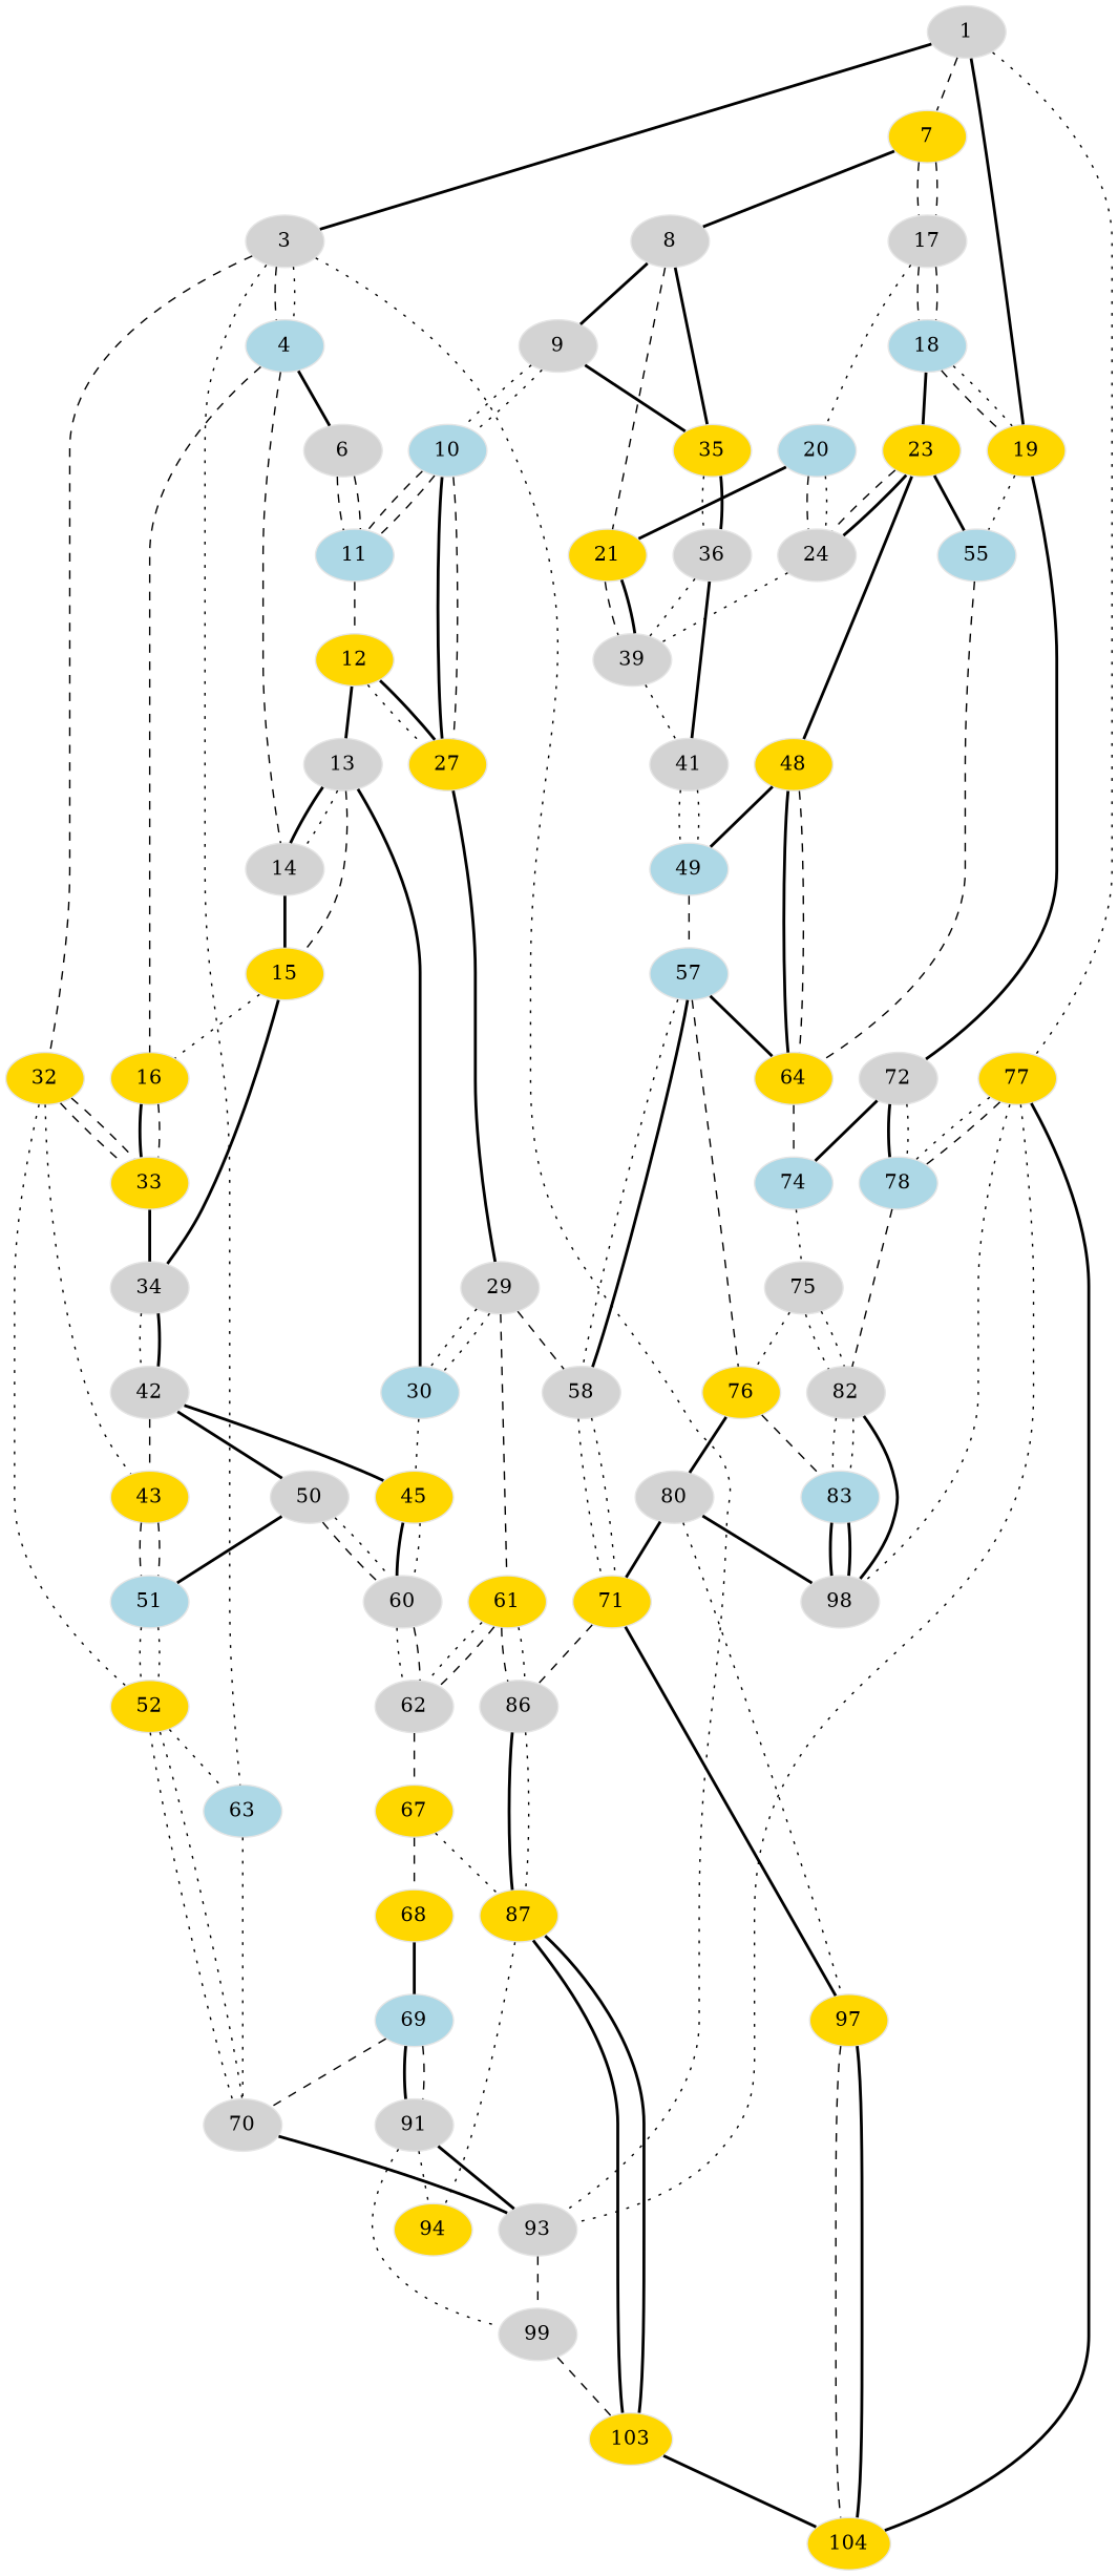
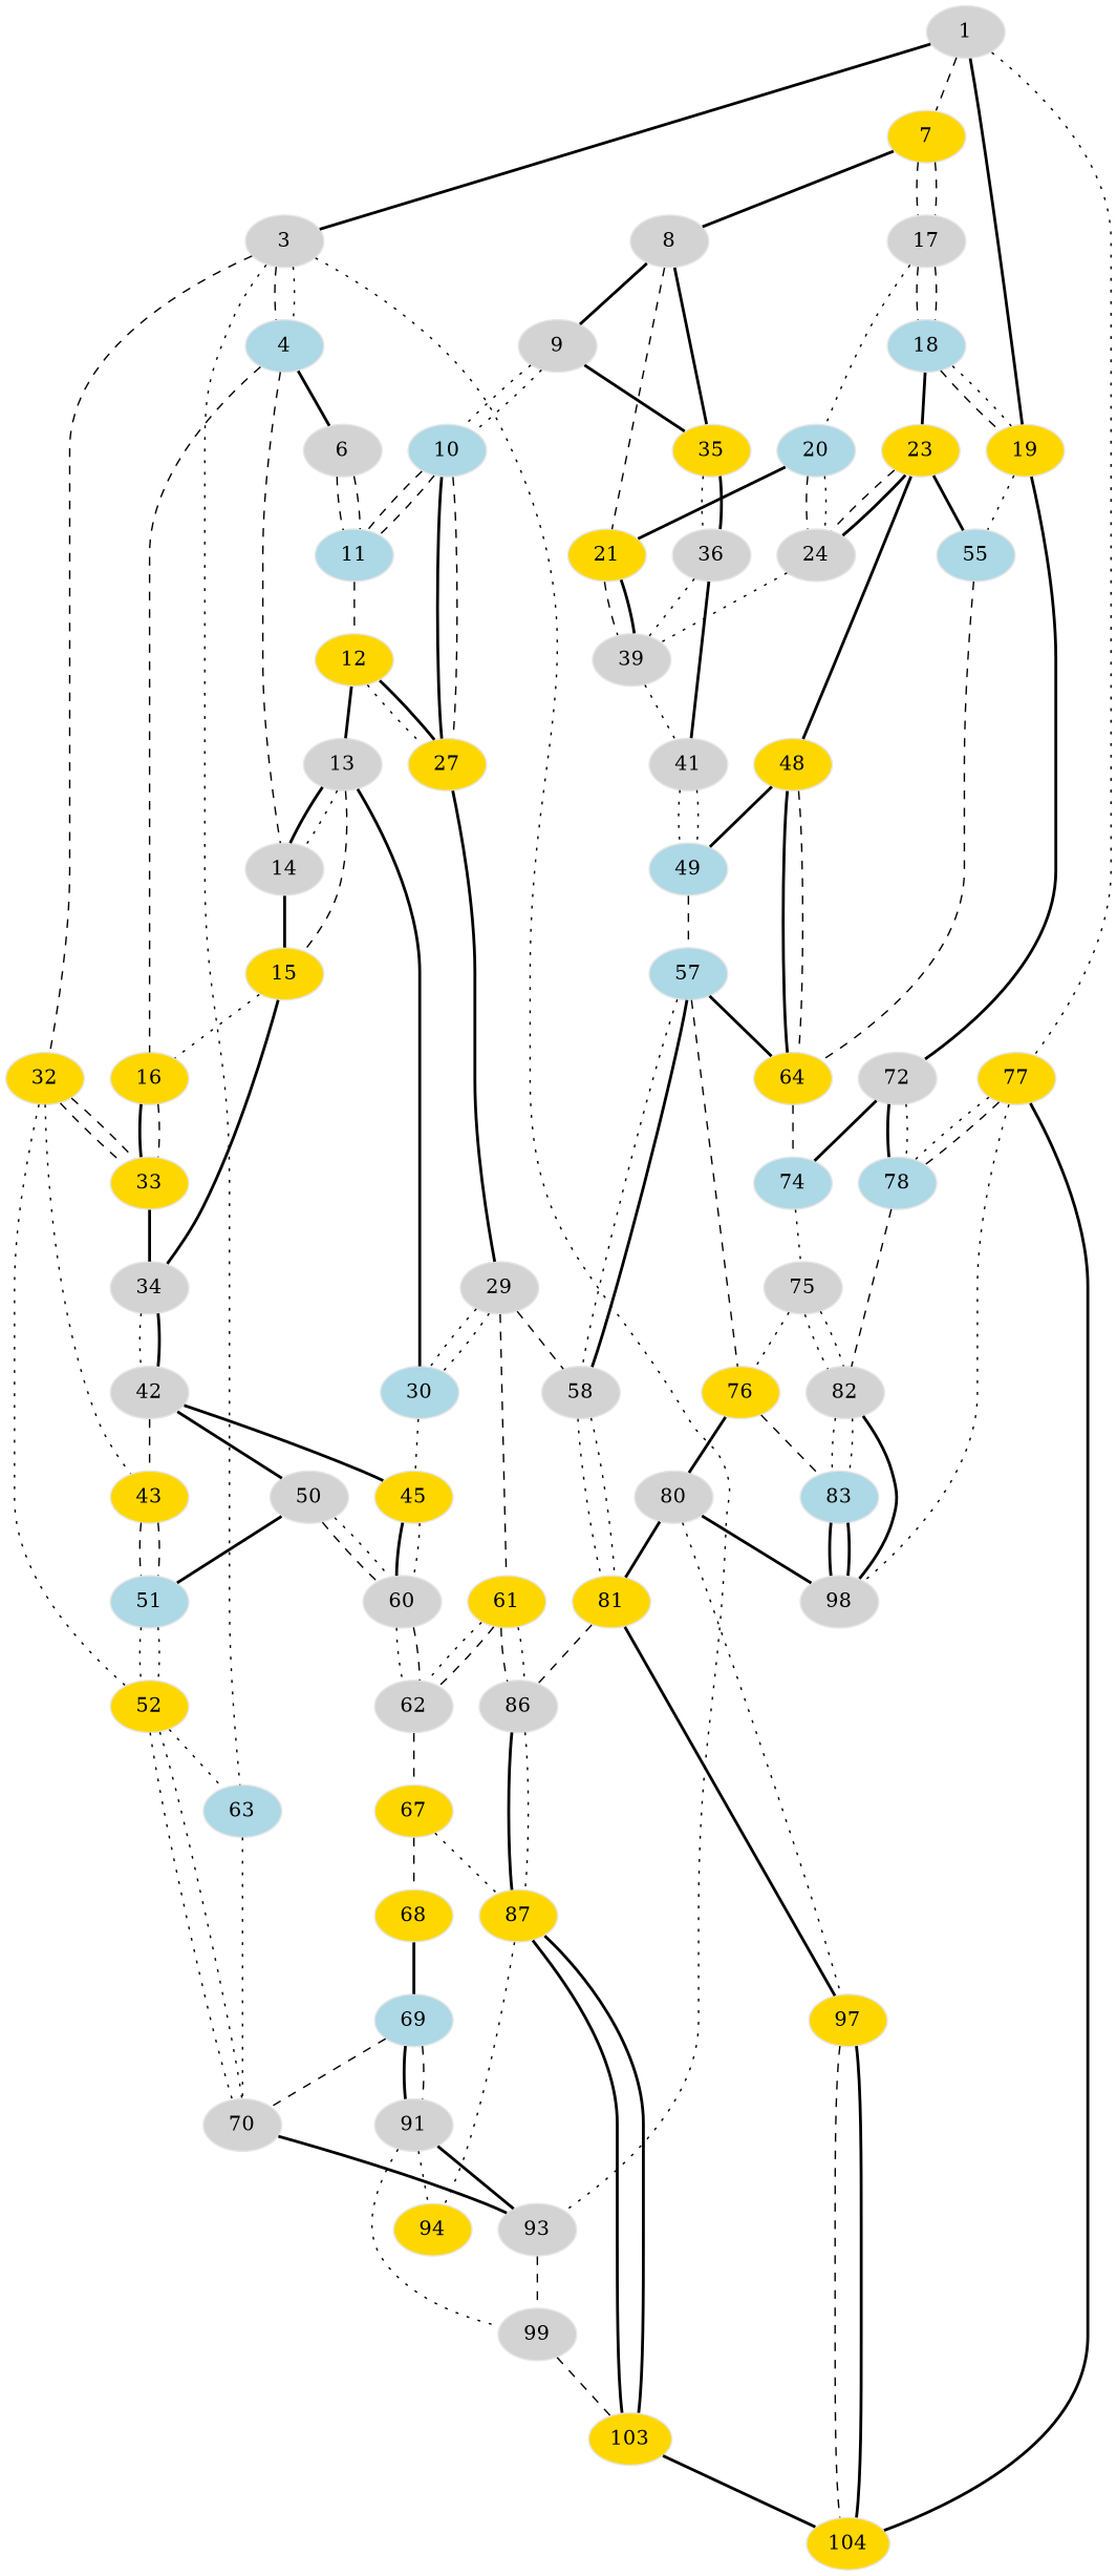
  graph {
    node [color=gray90 fillcolor=lightgrey style=filled]
    edge [style=dotted]
    1 [super="+2"]
    3 [super="+31"]
    7 [fillcolor=gold]
    19 [fillcolor=gold super="+54"]
    77 [fillcolor=gold super="+101"]
    4 [fillcolor=lightblue super="+5"]
    32 [fillcolor=gold super="+44"]
    63 [fillcolor=lightblue]
    93 [super="+95"]
    8 [super="+22"]
    17
    55 [fillcolor=lightblue]
    72 [super="+73"]
    78 [fillcolor=lightblue super="+84"]
    98 [super="+100"]
    104 [fillcolor=gold]
    6
    14
    16 [fillcolor=gold]
    33 [fillcolor=gold]
    43 [fillcolor=gold]
    52 [fillcolor=gold super="+53"]
    70 [super="+71"]
    99 [super="+102"]
    11 [fillcolor=lightblue]
    15 [fillcolor=gold super="+26"]
    12 [fillcolor=gold]
    9
    21 [fillcolor=gold]
    35 [fillcolor=gold]
    18 [fillcolor=lightblue]
    20 [fillcolor=lightblue]
    10 [fillcolor=lightblue]
    39 [super="+40"]
    36 [super="+37"]
    27 [fillcolor=gold super="+28"]
    29 [super="+59"]
    13 [super="+25"]
    30 [fillcolor=lightblue]
    34
    45 [fillcolor=gold]
    42 [super="+46"]
    23 [fillcolor=gold super="+47"]
    24
    48 [fillcolor=gold]
    64 [fillcolor=gold super="+66"]
    74 [fillcolor=lightblue]
    41
    49 [fillcolor=lightblue super="+56"]
    58
    61 [fillcolor=gold]
-   81 [fillcolor=gold super="+90" label=71]
+   81 [fillcolor=gold super="+90"]
    62
    86
    60
    51 [fillcolor=lightblue]
    50
    57 [fillcolor=lightblue super="+65"]
    76 [fillcolor=gold super="+79"]
    80 [super="+96"]
    83 [fillcolor=lightblue]
    97 [fillcolor=gold]
    67 [fillcolor=gold super="+89"]
    87 [fillcolor=gold super="+88"]
    68 [fillcolor=gold]
    75
    69 [fillcolor=lightblue]
    94 [fillcolor=gold]
    103 [fillcolor=gold]
    91 [super="+92"]
    82 [super="+85"]
    1 -- 3 [style=bold]
    1 -- 7 [style=dashed]
    1 -- 19 [style=bold]
    1 -- 77
    3 -- 4 [style=dashed]
    3 -- 4
    3 -- 32 [style=dashed]
    3 -- 63
    3 -- 93
    7 -- 8 [style=bold]
    7 -- 17 [style=dashed]
    7 -- 17 [style=dashed]
    19 -- 55
    19 -- 72 [style=bold]
-   77 -- 93
    77 -- 78
    77 -- 78 [style=dashed]
    77 -- 98
    77 -- 104 [style=bold]
    4 -- 6 [style=bold]
    4 -- 14 [style=dashed]
    4 -- 16 [style=dashed]
    32 -- 33 [style=dashed]
    32 -- 33 [style=dashed]
    32 -- 43
    32 -- 52
    63 -- 70
    93 -- 99 [style=dashed]
    8 -- 9 [style=bold]
    8 -- 21 [style=dashed]
    8 -- 35 [style=bold]
    17 -- 18 [style=dashed]
    17 -- 18 [style=dashed]
    17 -- 20
    55 -- 64 [style=dashed]
    72 -- 78 [style=bold weight=2]
    72 -- 78
    72 -- 74 [style=bold]
    78 -- 82 [style=dashed]
    6 -- 11 [style=dashed]
    6 -- 11 [style=dashed]
    14 -- 15 [style=bold]
    16 -- 33 [style=bold]
    16 -- 33 [style=dashed]
    33 -- 34 [style=bold]
    43 -- 51 [style=dashed]
    43 -- 51 [style=dashed]
    52 -- 63
    52 -- 70
    52 -- 70
    70 -- 93 [style=bold]
    99 -- 103 [style=dashed]
    11 -- 12 [style=dashed]
    15 -- 16
    15 -- 34 [style=bold]
    12 -- 27
    12 -- 27 [style=bold]
    12 -- 13 [style=bold]
    9 -- 35 [style=bold]
    9 -- 10
    9 -- 10
    21 -- 39 [style=dashed]
    21 -- 39 [style=bold]
    35 -- 36
    35 -- 36 [style=bold]
    18 -- 19 [style=dashed]
    18 -- 19
    18 -- 23 [style=bold]
    20 -- 21 [style=bold]
    20 -- 24 [style=dashed]
    20 -- 24
    10 -- 11 [style=dashed]
    10 -- 11 [style=dashed]
    10 -- 27 [style=bold]
    10 -- 27 [style=dashed]
    39 -- 41
    36 -- 39
    36 -- 41 [style=bold]
    27 -- 29 [style=bold]
    29 -- 30
    29 -- 30
    29 -- 58 [style=dashed]
    29 -- 61 [style=dashed]
    13 -- 14 [style=bold]
    13 -- 14
    13 -- 15 [style=dashed]
    13 -- 30 [style=bold]
    30 -- 45
    34 -- 42
    34 -- 42 [style=bold]
    45 -- 60 [style=bold]
    45 -- 60
    42 -- 43 [style=dashed]
    42 -- 45 [style=bold]
    42 -- 50 [style=bold]
    23 -- 55 [style=bold]
    23 -- 24 [style=dashed]
    23 -- 24 [style=bold]
    23 -- 48 [style=bold]
    24 -- 39
    48 -- 64 [style=bold]
    48 -- 64 [style=dashed]
    48 -- 49 [style=bold]
    64 -- 74 [style=dashed]
    74 -- 75
    41 -- 49
    41 -- 49
    49 -- 57 [style=dashed]
    58 -- 81
    58 -- 81
    61 -- 62
    61 -- 62 [style=dashed]
    61 -- 86 [style=dashed]
    61 -- 86
    81 -- 86 [style=dashed]
    81 -- 97 [style=bold]
    62 -- 67 [style=dashed]
    86 -- 87 [style=bold]
    86 -- 87
    60 -- 62
    60 -- 62 [style=dashed]
    51 -- 52
    51 -- 52
    50 -- 60 [style=dashed]
    50 -- 60
    50 -- 51 [style=bold]
    57 -- 64 [style=bold]
    57 -- 58
    57 -- 58 [style=bold]
    57 -- 76 [style=dashed]
    76 -- 80 [style=bold]
    76 -- 83 [style=dashed]
    80 -- 98 [style=bold]
    80 -- 81 [style=bold]
    80 -- 97
    83 -- 98 [style=bold]
    83 -- 98 [style=bold]
    97 -- 104 [style=dashed]
    97 -- 104 [style=bold]
    67 -- 87
    67 -- 68 [style=dashed weight=2]
    87 -- 94
    87 -- 103 [style=bold]
    87 -- 103 [style=bold]
    68 -- 69 [style=bold]
    75 -- 76
    75 -- 82
    75 -- 82
    69 -- 70 [style=dashed]
    69 -- 91 [style=bold]
    69 -- 91 [style=dashed]
    103 -- 104 [style=bold]
    91 -- 93 [style=bold]
    91 -- 99
    91 -- 94
    82 -- 98 [style=bold]
    82 -- 83
    82 -- 83
  }
